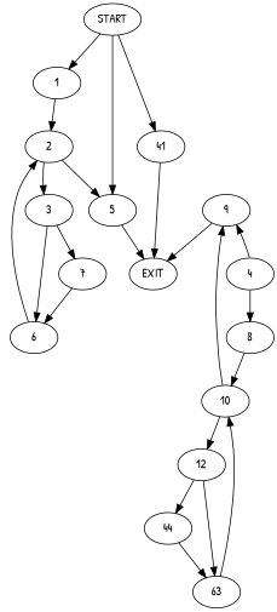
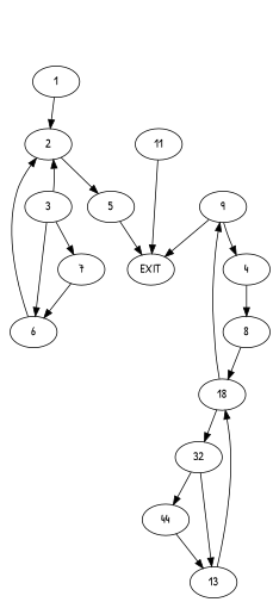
  digraph {
    fontname="Patrick Hand"
    node [fontname="Patrick Hand"]
    edge [fontname="Patrick Hand"]
-   n1 [label=START]
    1
    5
-   11 [label=41]
+   11
    2
    n6 [label=EXIT]
    3
    6
    7
    4
    8
    9
-   10
-   12
-   13 [label=63]
+   10 [label=18]
+   12 [label=32]
+   13
    n16 [label=44]
-   n1 -> 1
-   n1 -> 5
-   n1 -> 11
    1 -> 2
    5 -> n6
    11 -> n6
    2 -> 5
-   2 -> 3
+   3 -> 2
    3 -> 6
    3 -> 7
    6 -> 2
    7 -> 6
    4 -> 8
-   4 -> 9
+   9 -> 4
    8 -> 10
    9 -> n6
    10 -> 9
    10 -> 12
    12 -> 13
    12 -> n16
    13 -> 10
    n16 -> 13
  }
